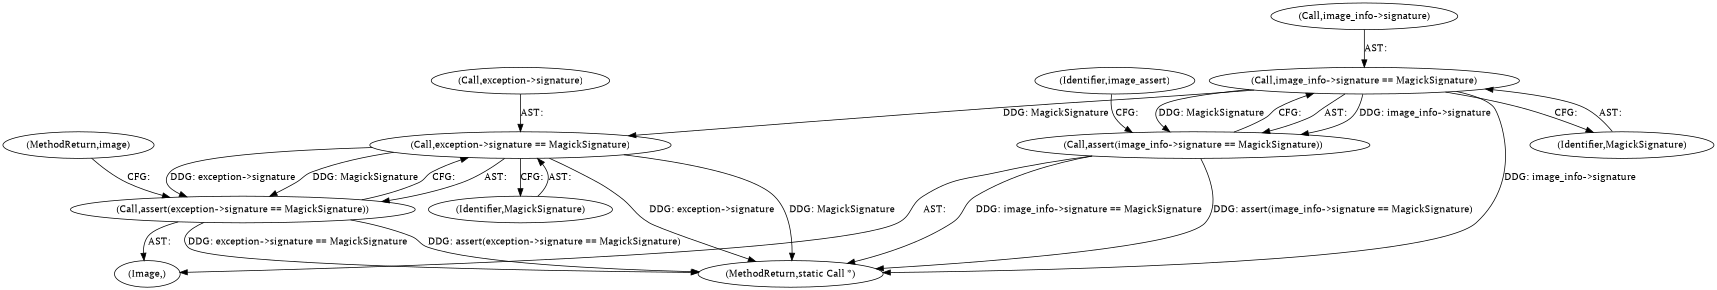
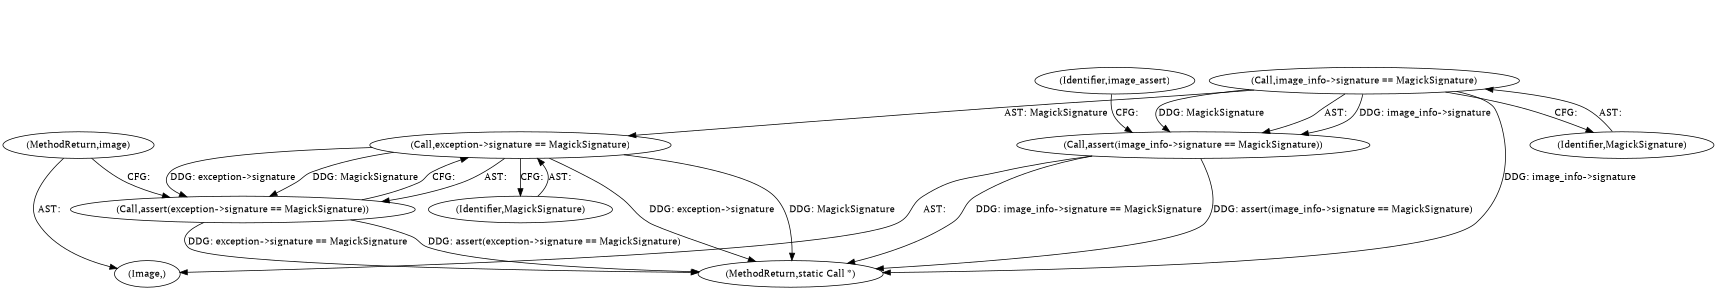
  digraph {
    fontname="PT Serif"
    node [fontname="PT Serif"]
    edge [fontname="PT Serif"]
    n1 [label="(Call,image_info->signature == MagickSignature)"]
    n2 [label="(Call,assert(image_info->signature == MagickSignature))"]
    n3 [label="(Call,exception->signature == MagickSignature)"]
    n4 [label="(Identifier,MagickSignature)"]
    n5 [label="(MethodReturn,static Call *)"]
    n6 [label="(Image,)"]
    n7 [label="(Call,assert(exception->signature == MagickSignature))"]
    n8 [label="(Identifier,MagickSignature)"]
    n9 [label="(Identifier,image_assert)"]
-   n10 [label="(Call,image_info->signature)"]
    n11 [label="(MethodReturn,image)"]
-   n12 [label="(Call,exception->signature)"]
    n1 -> n2 [label="AST: "]
    n1 -> n2 [label="DDG: image_info->signature"]
    n1 -> n2 [label="DDG: MagickSignature"]
-   n1 -> n3 [label="DDG: MagickSignature"]
+   n1 -> n3 [label="AST: MagickSignature"]
    n1 -> n4 [label="CFG: "]
    n1 -> n5 [label="DDG: image_info->signature"]
-   n2 -> n1 [label="CFG: "]
    n2 -> n5 [label="DDG: assert(image_info->signature == MagickSignature)"]
    n2 -> n5 [label="DDG: image_info->signature == MagickSignature"]
    n2 -> n6 [label="AST: "]
    n3 -> n5 [label="DDG: exception->signature"]
    n3 -> n5 [label="DDG: MagickSignature"]
    n3 -> n7 [label="AST: "]
    n3 -> n7 [label="DDG: exception->signature"]
    n3 -> n7 [label="DDG: MagickSignature"]
    n3 -> n8 [label="CFG: "]
    n4 -> n1 [label="AST: "]
    n7 -> n3 [label="CFG: "]
    n7 -> n5 [label="DDG: assert(exception->signature == MagickSignature)"]
    n7 -> n5 [label="DDG: exception->signature == MagickSignature"]
-   n7 -> n6 [label="AST: "]
+   n11 -> n6 [label="AST: "]
    n8 -> n3 [label="AST: "]
    n9 -> n2 [label="CFG: "]
-   n10 -> n1 [label="AST: "]
    n11 -> n7 [label="CFG: "]
-   n12 -> n3 [label="AST: "]
  }
